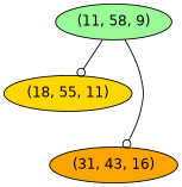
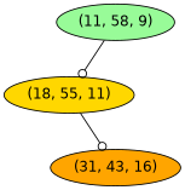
  digraph {
    fontname="DejaVu Sans"
    node [fontname="DejaVu Sans" style=filled]
    edge [arrowhead=odot fontname="DejaVu Sans"]
    n1 [fillcolor=palegreen label="(11, 58, 9)"]
    "(18, 55, 11)" [fillcolor=gold]
    "(31, 43, 16)" [fillcolor=orange]
    n1 -> "(18, 55, 11)"
-   n1 -> "(31, 43, 16)"
+   "(18, 55, 11)" -> "(31, 43, 16)"
  }
